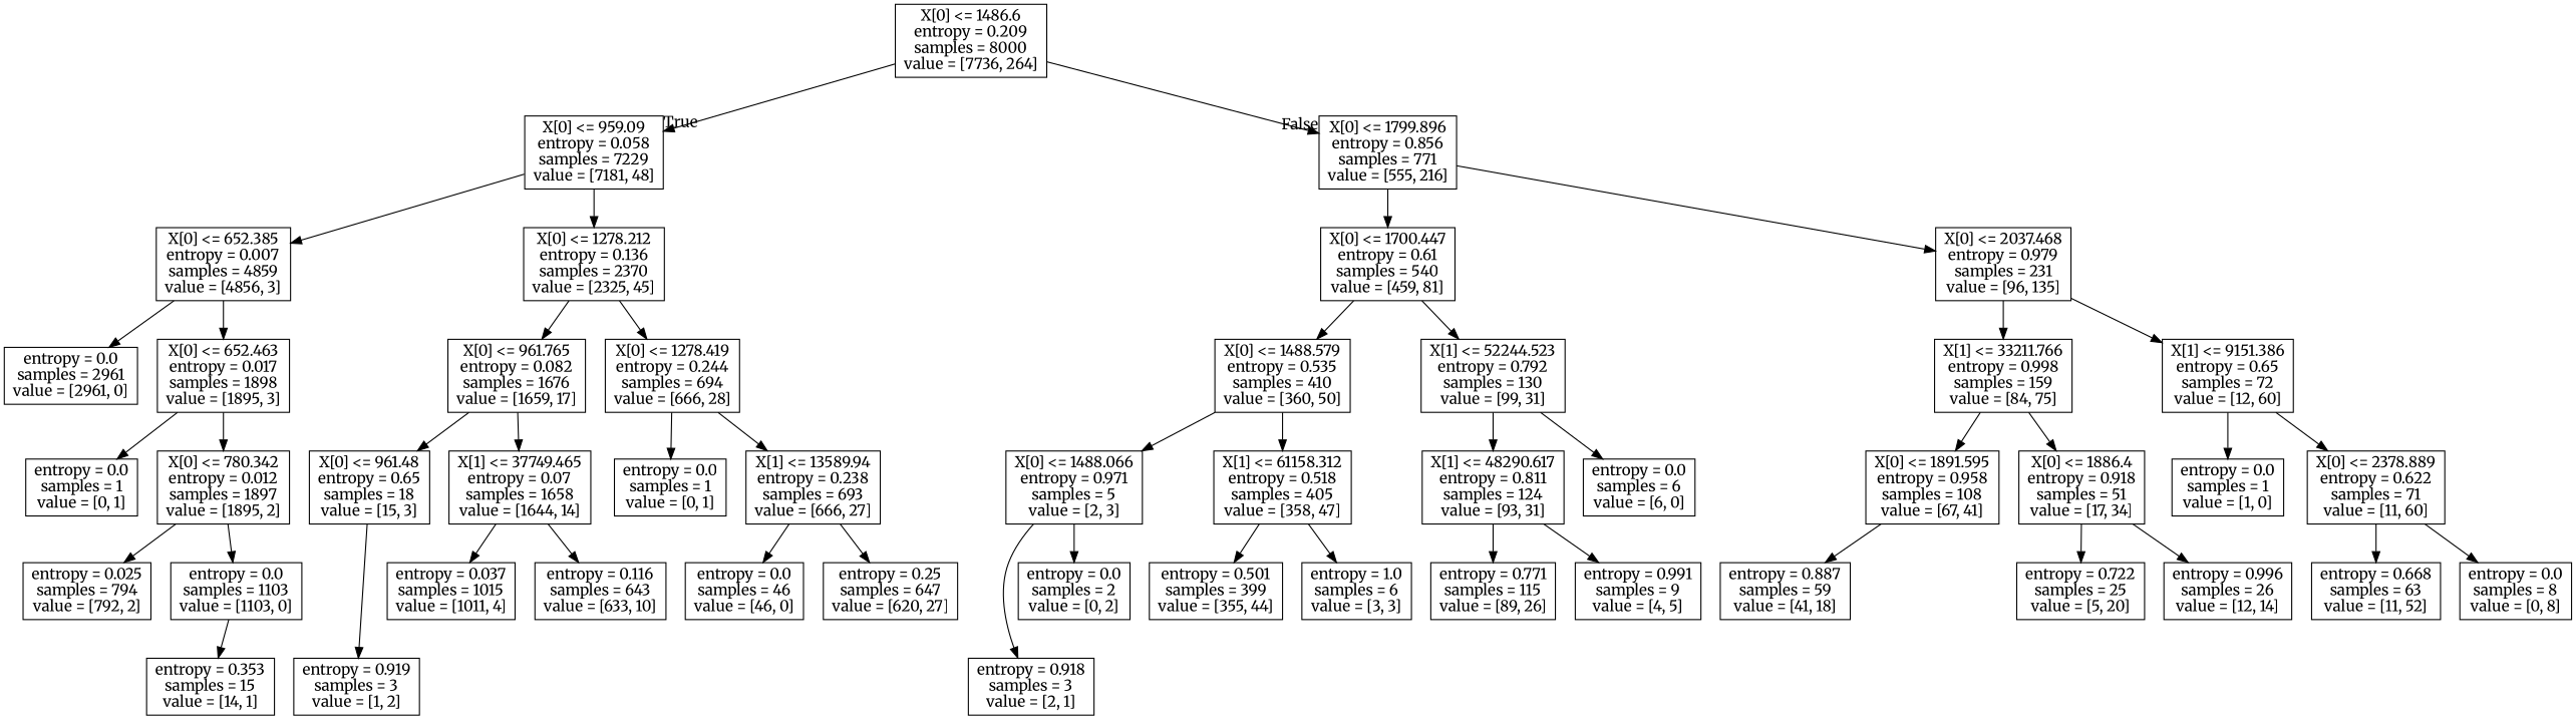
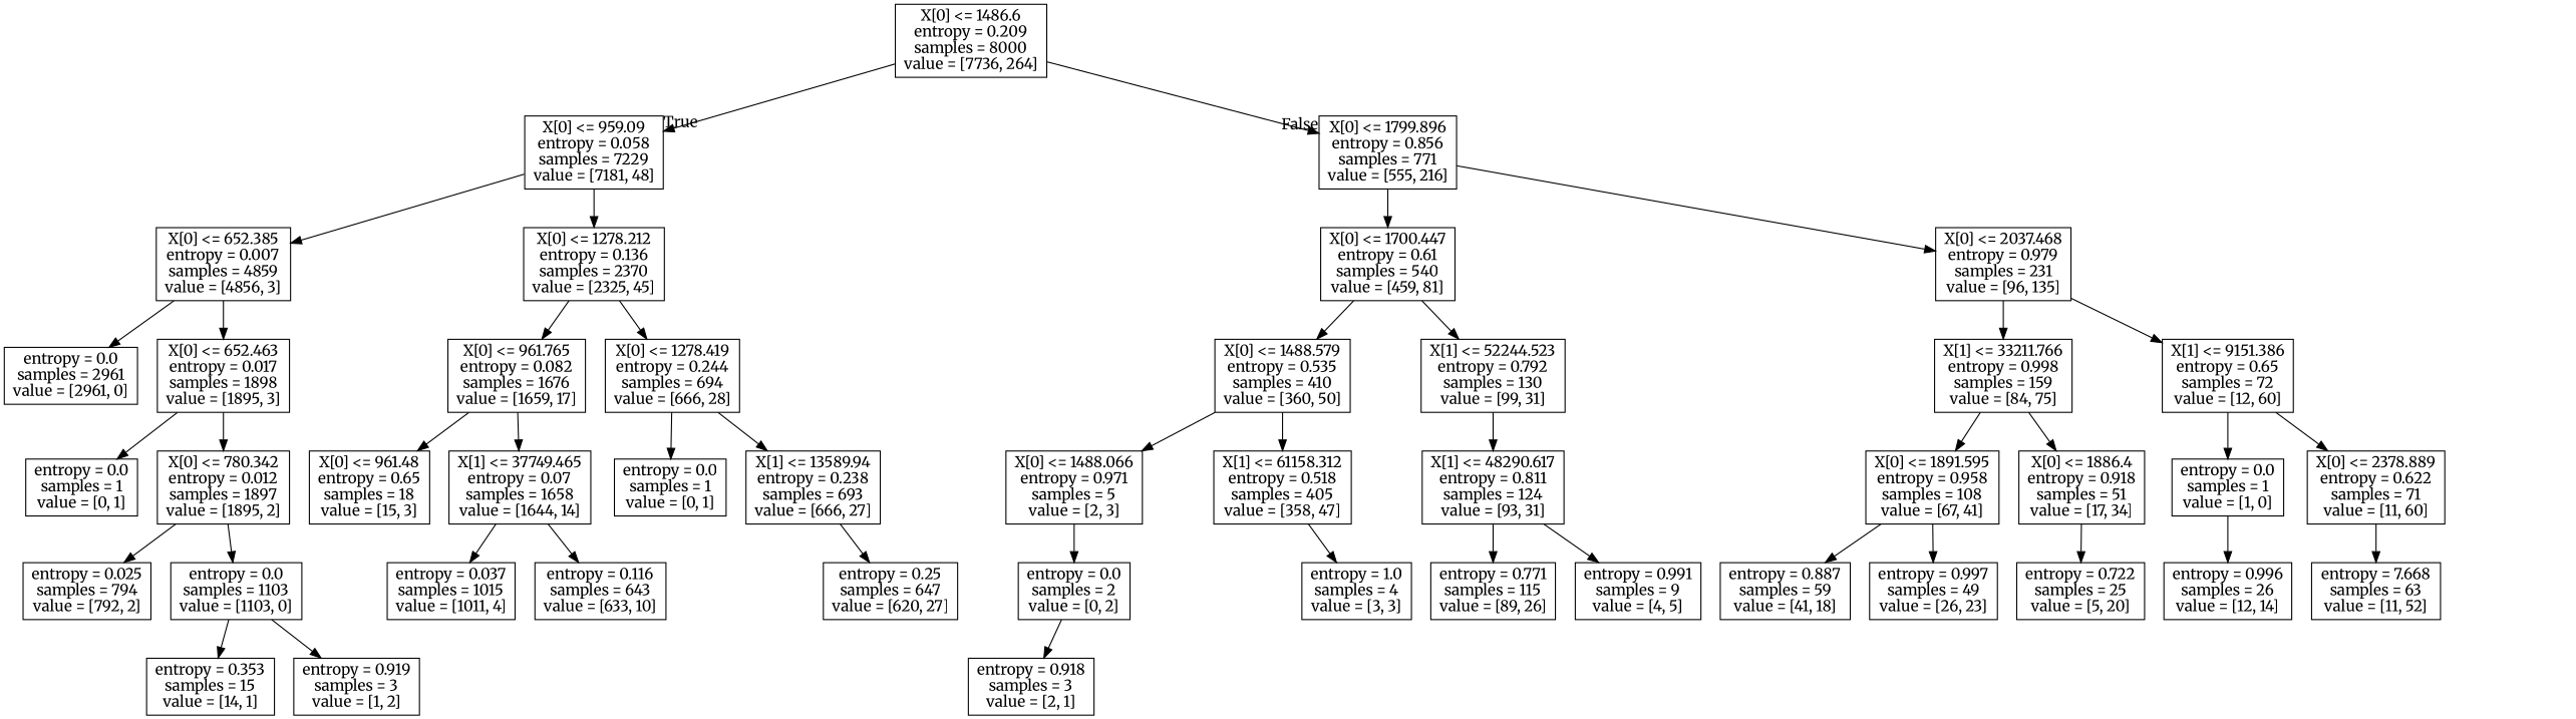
  digraph {
    fontname=Merriweather
    node [fontname=Merriweather shape=box]
    edge [fontname=Merriweather]
    n1 [label="X[0] <= 1486.6\nentropy = 0.209\nsamples = 8000\nvalue = [7736, 264]"]
    n2 [label="X[0] <= 959.09\nentropy = 0.058\nsamples = 7229\nvalue = [7181, 48]"]
    n3 [label="X[0] <= 1799.896\nentropy = 0.856\nsamples = 771\nvalue = [555, 216]"]
    n4 [label="X[0] <= 652.385\nentropy = 0.007\nsamples = 4859\nvalue = [4856, 3]"]
    n5 [label="X[0] <= 1278.212\nentropy = 0.136\nsamples = 2370\nvalue = [2325, 45]"]
    n6 [label="X[0] <= 1700.447\nentropy = 0.61\nsamples = 540\nvalue = [459, 81]"]
    n7 [label="X[0] <= 2037.468\nentropy = 0.979\nsamples = 231\nvalue = [96, 135]"]
    n8 [label="entropy = 0.0\nsamples = 2961\nvalue = [2961, 0]"]
    n9 [label="X[0] <= 652.463\nentropy = 0.017\nsamples = 1898\nvalue = [1895, 3]"]
    n10 [label="X[0] <= 961.765\nentropy = 0.082\nsamples = 1676\nvalue = [1659, 17]"]
    n11 [label="X[0] <= 1278.419\nentropy = 0.244\nsamples = 694\nvalue = [666, 28]"]
    n12 [label="entropy = 0.0\nsamples = 1\nvalue = [0, 1]"]
    n13 [label="X[0] <= 780.342\nentropy = 0.012\nsamples = 1897\nvalue = [1895, 2]"]
    n14 [label="entropy = 0.025\nsamples = 794\nvalue = [792, 2]"]
    n15 [label="entropy = 0.0\nsamples = 1103\nvalue = [1103, 0]"]
    n16 [label="entropy = 0.353\nsamples = 15\nvalue = [14, 1]"]
    n17 [label="X[0] <= 961.48\nentropy = 0.65\nsamples = 18\nvalue = [15, 3]"]
    n18 [label="X[1] <= 37749.465\nentropy = 0.07\nsamples = 1658\nvalue = [1644, 14]"]
    n19 [label="entropy = 0.0\nsamples = 1\nvalue = [0, 1]"]
    n20 [label="X[1] <= 13589.94\nentropy = 0.238\nsamples = 693\nvalue = [666, 27]"]
    n21 [label="entropy = 0.919\nsamples = 3\nvalue = [1, 2]"]
    n22 [label="entropy = 0.037\nsamples = 1015\nvalue = [1011, 4]"]
    n23 [label="entropy = 0.116\nsamples = 643\nvalue = [633, 10]"]
-   n24 [label="entropy = 0.0\nsamples = 46\nvalue = [46, 0]"]
    n25 [label="entropy = 0.25\nsamples = 647\nvalue = [620, 27]"]
    n26 [label="X[0] <= 1488.579\nentropy = 0.535\nsamples = 410\nvalue = [360, 50]"]
    n27 [label="X[1] <= 52244.523\nentropy = 0.792\nsamples = 130\nvalue = [99, 31]"]
    n28 [label="X[1] <= 33211.766\nentropy = 0.998\nsamples = 159\nvalue = [84, 75]"]
    n29 [label="X[1] <= 9151.386\nentropy = 0.65\nsamples = 72\nvalue = [12, 60]"]
    n30 [label="X[0] <= 1488.066\nentropy = 0.971\nsamples = 5\nvalue = [2, 3]"]
    n31 [label="X[1] <= 61158.312\nentropy = 0.518\nsamples = 405\nvalue = [358, 47]"]
    n32 [label="X[1] <= 48290.617\nentropy = 0.811\nsamples = 124\nvalue = [93, 31]"]
-   n33 [label="entropy = 0.0\nsamples = 6\nvalue = [6, 0]"]
    n34 [label="entropy = 0.918\nsamples = 3\nvalue = [2, 1]"]
    n35 [label="entropy = 0.0\nsamples = 2\nvalue = [0, 2]"]
-   n36 [label="entropy = 0.501\nsamples = 399\nvalue = [355, 44]"]
-   n37 [label="entropy = 1.0\nsamples = 6\nvalue = [3, 3]"]
+   n37 [label="entropy = 1.0\nsamples = 4\nvalue = [3, 3]"]
    n38 [label="entropy = 0.771\nsamples = 115\nvalue = [89, 26]"]
    n39 [label="entropy = 0.991\nsamples = 9\nvalue = [4, 5]"]
    n40 [label="X[0] <= 1891.595\nentropy = 0.958\nsamples = 108\nvalue = [67, 41]"]
    n41 [label="X[0] <= 1886.4\nentropy = 0.918\nsamples = 51\nvalue = [17, 34]"]
    n42 [label="entropy = 0.0\nsamples = 1\nvalue = [1, 0]"]
    n43 [label="X[0] <= 2378.889\nentropy = 0.622\nsamples = 71\nvalue = [11, 60]"]
    n44 [label="entropy = 0.887\nsamples = 59\nvalue = [41, 18]"]
+   n45 [label="entropy = 0.997\nsamples = 49\nvalue = [26, 23]"]
    n46 [label="entropy = 0.996\nsamples = 26\nvalue = [12, 14]"]
    n47 [label="entropy = 0.722\nsamples = 25\nvalue = [5, 20]"]
-   n48 [label="entropy = 0.668\nsamples = 63\nvalue = [11, 52]"]
-   n49 [label="entropy = 0.0\nsamples = 8\nvalue = [0, 8]"]
+   n48 [label="entropy = 7.668\nsamples = 63\nvalue = [11, 52]"]
    n1 -> n2 [headlabel=True labelangle=45 labeldistance=2.5]
    n1 -> n3 [headlabel=False labelangle=-45 labeldistance=2.5]
    n2 -> n4
    n2 -> n5
    n3 -> n6
    n3 -> n7
    n4 -> n8
    n4 -> n9
    n5 -> n10
    n5 -> n11
    n6 -> n26
    n6 -> n27
    n7 -> n28
    n7 -> n29
    n9 -> n12
    n9 -> n13
    n10 -> n17
    n10 -> n18
    n11 -> n19
    n11 -> n20
    n13 -> n14
    n13 -> n15
    n15 -> n16
-   n17 -> n21
+   n15 -> n21
    n18 -> n22
    n18 -> n23
-   n20 -> n24
    n20 -> n25
    n26 -> n30
    n26 -> n31
    n27 -> n32
-   n27 -> n33
    n28 -> n40
    n28 -> n41
    n29 -> n42
    n29 -> n43
-   n30 -> n34
+   n35 -> n34
    n30 -> n35
-   n31 -> n36
    n31 -> n37
    n32 -> n38
    n32 -> n39
    n40 -> n44
-   n41 -> n46
+   n40 -> n45
+   n42 -> n46
    n41 -> n47
    n43 -> n48
-   n43 -> n49
  }
